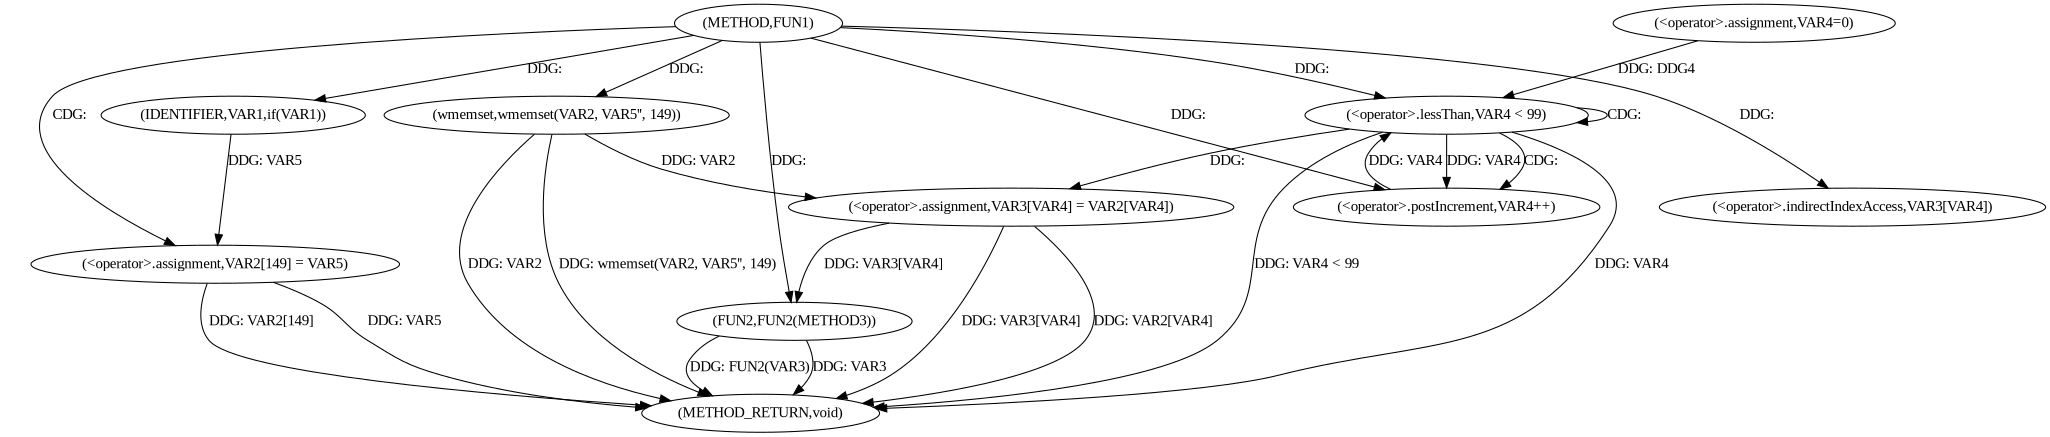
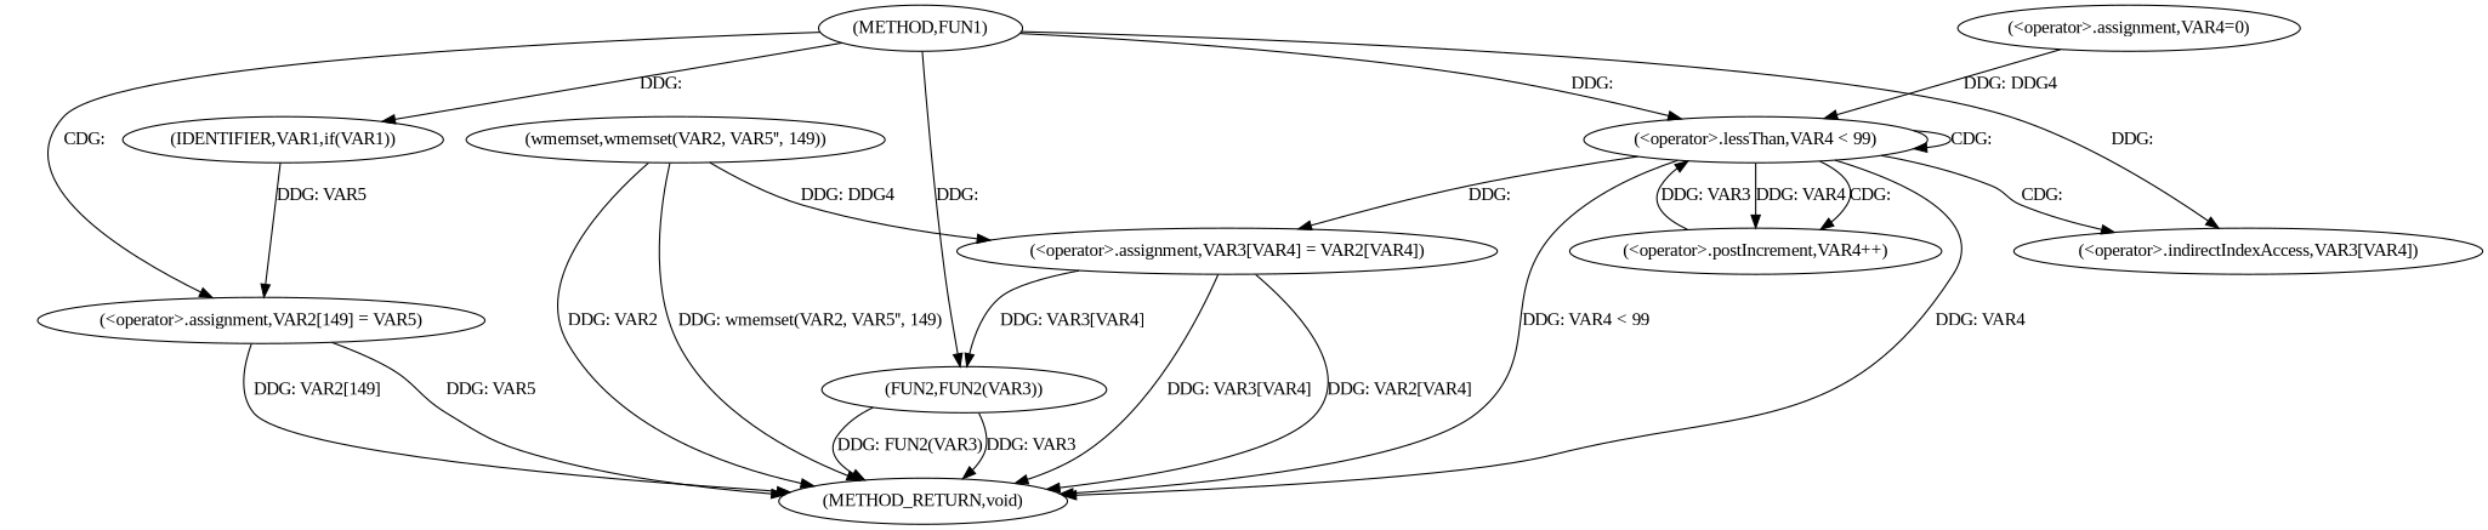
  digraph {
    fontname="Liberation Serif"
    node [fontname="Liberation Serif"]
    edge [fontname="Liberation Serif"]
    n1 [label="(METHOD,FUN1)"]
    n2 [label="(IDENTIFIER,VAR1,if(VAR1))"]
    n3 [label="(wmemset,wmemset(VAR2, VAR5'', 149))"]
    n4 [label="(<operator>.assignment,VAR2[149] = VAR5)"]
    n5 [label="(<operator>.lessThan,VAR4 < 99)"]
    n6 [label="(<operator>.postIncrement,VAR4++)"]
-   n7 [label="(FUN2,FUN2(METHOD3))"]
+   n7 [label="(FUN2,FUN2(VAR3))"]
    n8 [label="(<operator>.indirectIndexAccess,VAR3[VAR4])"]
    n9 [label="(METHOD_RETURN,void)"]
    n10 [label="(<operator>.assignment,VAR3[VAR4] = VAR2[VAR4])"]
    n11 [label="(<operator>.assignment,VAR4=0)"]
    n1 -> n2 [label="DDG: "]
-   n1 -> n3 [label="DDG: "]
    n1 -> n4 [label="CDG: "]
    n1 -> n5 [label="DDG: "]
-   n1 -> n6 [label="DDG: "]
    n1 -> n7 [label="DDG: "]
    n1 -> n8 [label="DDG: "]
    n2 -> n4 [label="DDG: VAR5"]
    n3 -> n9 [label="DDG: wmemset(VAR2, VAR5'', 149)"]
    n3 -> n9 [label="DDG: VAR2"]
-   n3 -> n10 [label="DDG: VAR2"]
+   n3 -> n10 [label="DDG: DDG4"]
    n4 -> n9 [label="DDG: VAR5"]
    n4 -> n9 [label="DDG: VAR2[149]"]
    n5 -> n5 [label="CDG: "]
    n5 -> n6 [label="DDG: VAR4"]
    n5 -> n6 [label="CDG: "]
+   n5 -> n8 [label="CDG: "]
    n5 -> n9 [label="DDG: VAR4"]
    n5 -> n9 [label="DDG: VAR4 < 99"]
    n5 -> n10 [label="DDG: "]
-   n6 -> n5 [label="DDG: VAR4"]
+   n6 -> n5 [label="DDG: VAR3"]
    n7 -> n9 [label="DDG: FUN2(VAR3)"]
    n7 -> n9 [label="DDG: VAR3"]
    n10 -> n7 [label="DDG: VAR3[VAR4]"]
    n10 -> n9 [label="DDG: VAR3[VAR4]"]
    n10 -> n9 [label="DDG: VAR2[VAR4]"]
    n11 -> n5 [label="DDG: DDG4"]
  }
